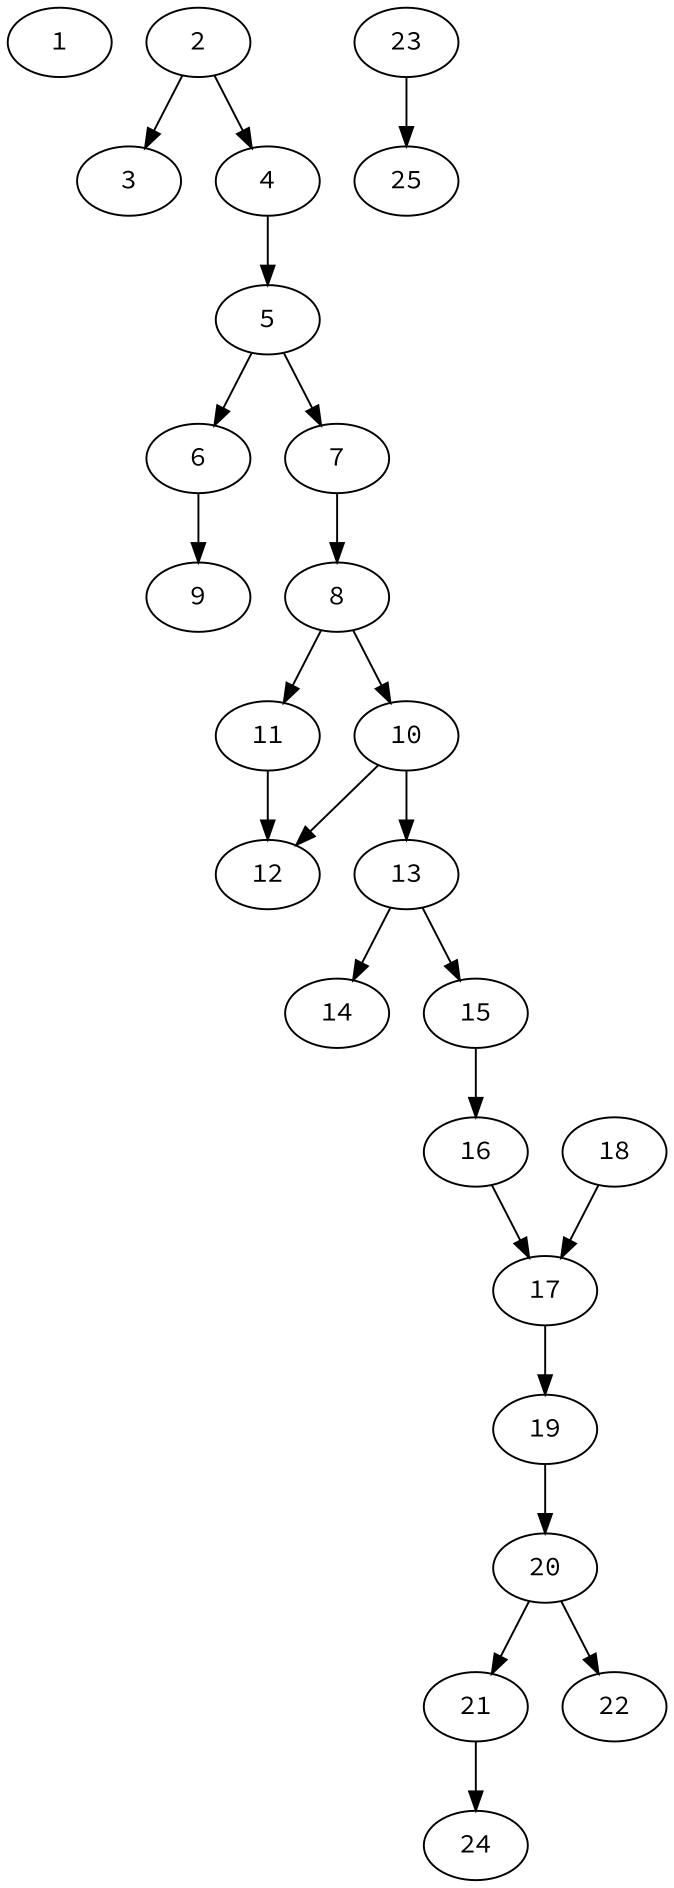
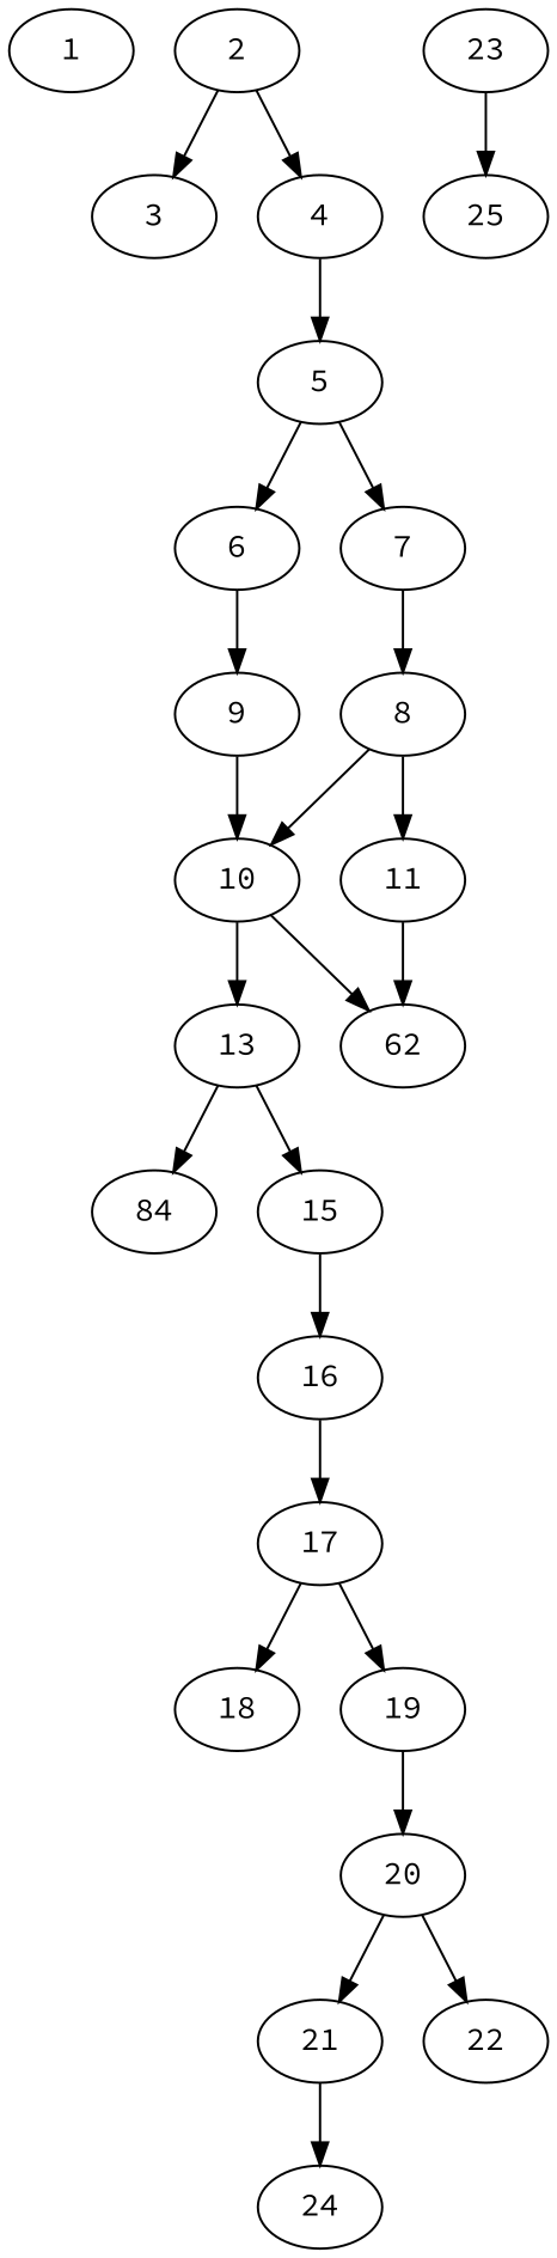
  digraph {
    fontname="Source Code Pro"
    node [alpha=0.16 fontname="Source Code Pro"]
    edge [fontname="Source Code Pro"]
    1 [alpha=0.18 expect_size=29037568]
    2 [alpha=0.19 expect_size=44276736]
    3 [alpha=0.07 expect_size=50529280]
    4 [alpha=0.10 expect_size=30661632]
    5 [alpha=0.05 expect_size=36681728]
    6 [alpha=0.12 expect_size=32150528]
    7 [alpha=0.02 expect_size=26035200]
    9 [alpha=0.09 expect_size=51240960]
    8 [alpha=0.17 expect_size=40226816]
    10 [alpha=0.06 expect_size=17595392]
    11 [alpha=0.03 expect_size=7499776]
-   12 [alpha=0.06 expect_size=49379328]
+   12 [alpha=0.06 expect_size=49379328 label=62]
    13 [alpha=0.08 expect_size=45880320]
-   14 [alpha=0.14 expect_size=14589952]
+   14 [alpha=0.14 expect_size=14589952 label=84]
    15 [alpha=0.19 expect_size=38114304]
    16 [alpha=0.01 expect_size=48787456]
    17 [alpha=0.02 expect_size=29076480]
    18 [alpha=0.14 expect_size=34208768]
    19 [alpha=0.06 expect_size=27226112]
    20 [expect_size=47607808]
    21 [expect_size=13489152]
    22 [alpha=0.13 expect_size=19870720]
    24 [expect_size=5450752]
    23 [alpha=0.09 expect_size=34615296]
    25 [expect_size=37867520]
    2 -> 3
    2 -> 4
    4 -> 5
    5 -> 6
    5 -> 7
    6 -> 9
    7 -> 8
+   9 -> 10
    8 -> 10
    8 -> 11
    10 -> 12
    10 -> 13
    11 -> 12
    13 -> 14
    13 -> 15
    15 -> 16
    16 -> 17
-   18 -> 17
+   17 -> 18
    17 -> 19
    19 -> 20
    20 -> 21
    20 -> 22
    21 -> 24
    23 -> 25
  }
